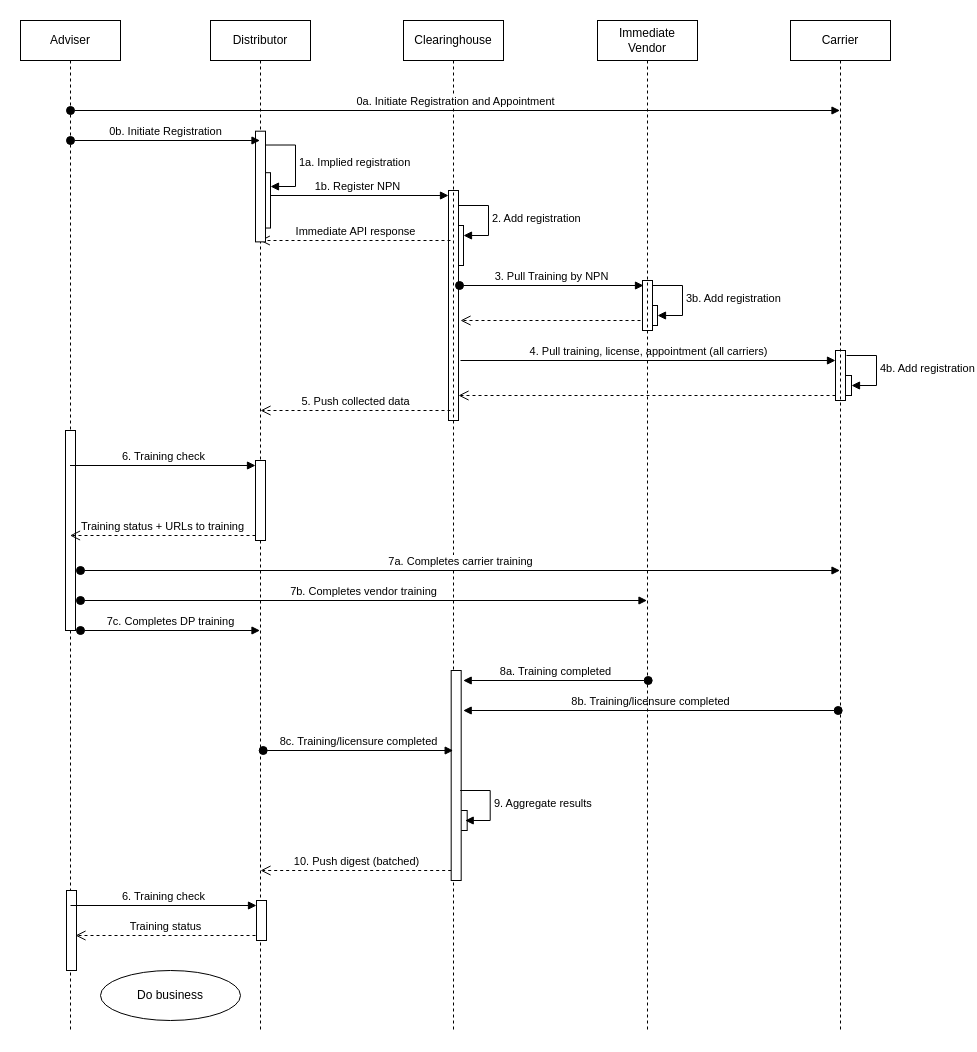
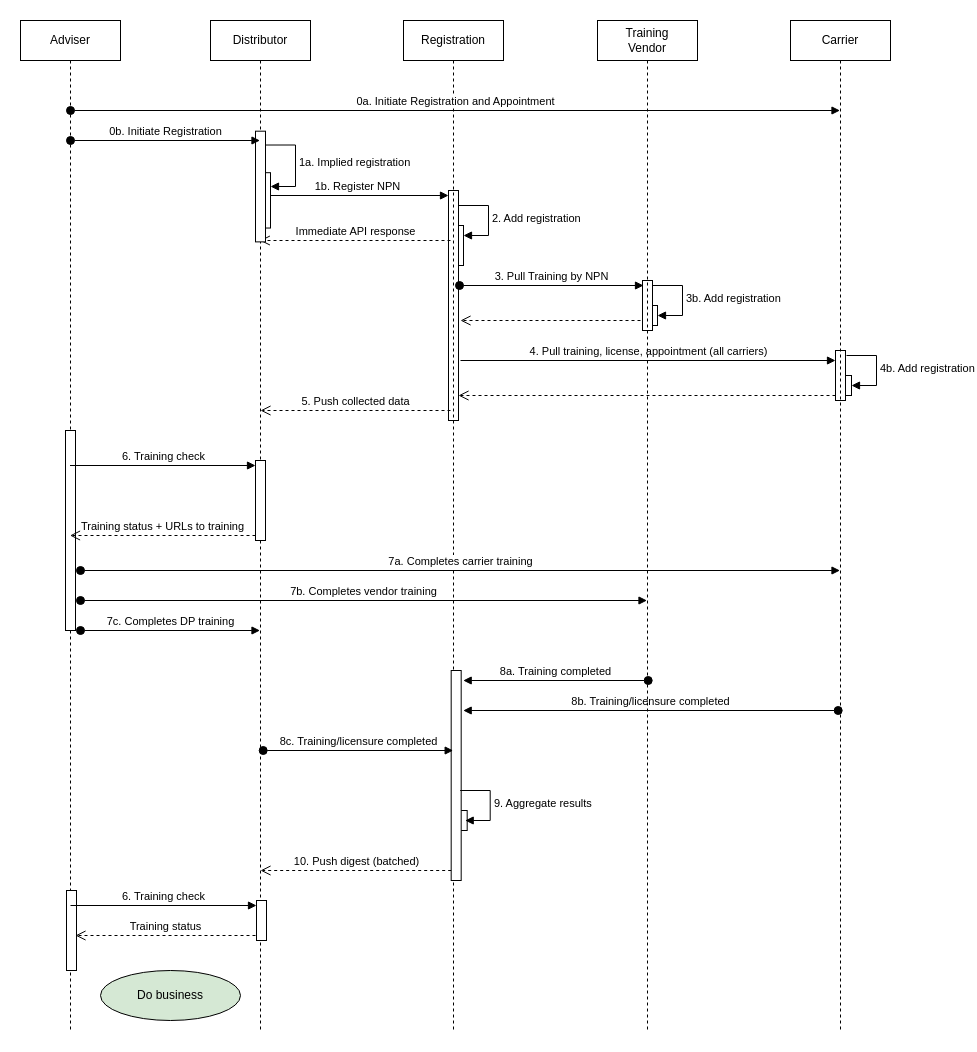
  <mxCell id="0" />
  <mxCell id="1" parent="0" />
  <mxCell id="2" value="" style="html=1;points=[[0,0,0,0,5],[0,1,0,0,-5],[1,0,0,0,5],[1,1,0,0,-5]];perimeter=orthogonalPerimeter;outlineConnect=0;targetShapes=umlLifeline;portConstraint=eastwest;newEdgeStyle={&quot;curved&quot;:0,&quot;rounded&quot;:0};" parent="1" vertex="1"><mxGeometry x="647" y="305" width="10" height="20" as="geometry" /></mxCell>
  <mxCell id="3" value="" style="html=1;points=[[0,0,0,0,5],[0,1,0,0,-5],[1,0,0,0,5],[1,1,0,0,-5]];perimeter=orthogonalPerimeter;outlineConnect=0;targetShapes=umlLifeline;portConstraint=eastwest;newEdgeStyle={&quot;curved&quot;:0,&quot;rounded&quot;:0};" parent="1" vertex="1"><mxGeometry x="453" y="225" width="10" height="40" as="geometry" /></mxCell>
  <mxCell id="4" value="2. Add registration" style="html=1;align=left;spacingLeft=2;endArrow=block;rounded=0;edgeStyle=orthogonalEdgeStyle;curved=0;rounded=0;" parent="1" target="3" edge="1"><mxGeometry relative="1" as="geometry"><mxPoint x="458" y="205" as="sourcePoint" /><Array as="points"><mxPoint x="488" y="235" /></Array></mxGeometry></mxCell>
  <mxCell id="5" value="4b. Add registration" style="html=1;align=left;spacingLeft=2;endArrow=block;rounded=0;edgeStyle=orthogonalEdgeStyle;curved=0;rounded=0;" parent="1" target="6" edge="1"><mxGeometry relative="1" as="geometry"><mxPoint x="846" y="355" as="sourcePoint" /><Array as="points"><mxPoint x="876" y="385" /></Array></mxGeometry></mxCell>
  <mxCell id="6" value="" style="html=1;points=[[0,0,0,0,5],[0,1,0,0,-5],[1,0,0,0,5],[1,1,0,0,-5]];perimeter=orthogonalPerimeter;outlineConnect=0;targetShapes=umlLifeline;portConstraint=eastwest;newEdgeStyle={&quot;curved&quot;:0,&quot;rounded&quot;:0};" parent="1" vertex="1"><mxGeometry x="841" y="375" width="10" height="20" as="geometry" /></mxCell>
  <mxCell id="7" value="" style="html=1;points=[[0,0,0,0,5],[0,1,0,0,-5],[1,0,0,0,5],[1,1,0,0,-5]];perimeter=orthogonalPerimeter;outlineConnect=0;targetShapes=umlLifeline;portConstraint=eastwest;newEdgeStyle={&quot;curved&quot;:0,&quot;rounded&quot;:0};" parent="1" vertex="1"><mxGeometry x="448" y="190" width="10" height="230" as="geometry" /></mxCell>
  <mxCell id="8" value="1b. Register NPN" style="html=1;verticalAlign=bottom;startArrow=oval;endArrow=block;startSize=8;curved=0;rounded=0;entryX=0;entryY=0;entryDx=0;entryDy=5;" parent="1" target="7" edge="1"><mxGeometry relative="1" as="geometry"><mxPoint x="265" y="195" as="sourcePoint" /></mxGeometry></mxCell>
  <mxCell id="9" value="" style="html=1;points=[[0,0,0,0,5],[0,1,0,0,-5],[1,0,0,0,5],[1,1,0,0,-5]];perimeter=orthogonalPerimeter;outlineConnect=0;targetShapes=umlLifeline;portConstraint=eastwest;newEdgeStyle={&quot;curved&quot;:0,&quot;rounded&quot;:0};" parent="1" vertex="1"><mxGeometry x="642" y="280" width="10" height="50" as="geometry" /></mxCell>
  <mxCell id="10" value="3. Pull Training by NPN" style="html=1;verticalAlign=bottom;startArrow=oval;endArrow=block;startSize=8;curved=0;rounded=0;entryX=0;entryY=0;entryDx=0;entryDy=5;" parent="1" edge="1"><mxGeometry relative="1" as="geometry"><mxPoint x="459" y="285" as="sourcePoint" /><mxPoint x="643" y="285" as="targetPoint" /></mxGeometry></mxCell>
  <mxCell id="11" value="" style="html=1;verticalAlign=bottom;endArrow=open;dashed=1;endSize=8;curved=0;rounded=0;" parent="1" edge="1"><mxGeometry relative="1" as="geometry"><mxPoint x="640" y="320" as="sourcePoint" /><mxPoint x="460" y="320" as="targetPoint" /></mxGeometry></mxCell>
  <mxCell id="12" value="" style="html=1;points=[[0,0,0,0,5],[0,1,0,0,-5],[1,0,0,0,5],[1,1,0,0,-5]];perimeter=orthogonalPerimeter;outlineConnect=0;targetShapes=umlLifeline;portConstraint=eastwest;newEdgeStyle={&quot;curved&quot;:0,&quot;rounded&quot;:0};" parent="1" vertex="1"><mxGeometry x="835" y="350" width="10" height="50" as="geometry" /></mxCell>
  <mxCell id="13" value="4. Pull training, license, appointment (all carriers)" style="html=1;verticalAlign=bottom;endArrow=block;curved=0;rounded=0;entryX=0;entryY=0;entryDx=0;entryDy=5;" parent="1" edge="1"><mxGeometry relative="1" as="geometry"><mxPoint x="460" y="360" as="sourcePoint" /><mxPoint x="835" y="360" as="targetPoint" /></mxGeometry></mxCell>
  <mxCell id="14" value="" style="html=1;verticalAlign=bottom;endArrow=open;dashed=1;endSize=8;curved=0;rounded=0;exitX=0;exitY=1;exitDx=0;exitDy=-5;" parent="1" source="12" target="7" edge="1"><mxGeometry relative="1" as="geometry"><mxPoint x="460" y="415" as="targetPoint" /></mxGeometry></mxCell>
  <mxCell id="15" value="Immediate API response" style="html=1;verticalAlign=bottom;endArrow=open;dashed=1;endSize=8;curved=0;rounded=0;" parent="1" edge="1"><mxGeometry relative="1" as="geometry"><mxPoint x="450" y="240" as="sourcePoint" /><mxPoint x="259.324" y="240" as="targetPoint" /></mxGeometry></mxCell>
  <mxCell id="16" value="5. Push collected data" style="html=1;verticalAlign=bottom;endArrow=open;dashed=1;endSize=8;curved=0;rounded=0;" parent="1" edge="1"><mxGeometry relative="1" as="geometry"><mxPoint x="450" y="410" as="sourcePoint" /><mxPoint x="260" y="410" as="targetPoint" /></mxGeometry></mxCell>
  <mxCell id="17" value="3b. Add registration" style="html=1;align=left;spacingLeft=2;endArrow=block;rounded=0;edgeStyle=orthogonalEdgeStyle;curved=0;rounded=0;" parent="1" target="2" edge="1"><mxGeometry relative="1" as="geometry"><mxPoint x="652" y="285" as="sourcePoint" /><Array as="points"><mxPoint x="682" y="315" /></Array></mxGeometry></mxCell>
  <mxCell id="18" value="Distributor" style="shape=umlLifeline;perimeter=lifelinePerimeter;whiteSpace=wrap;html=1;container=1;dropTarget=0;collapsible=0;recursiveResize=0;outlineConnect=0;portConstraint=eastwest;newEdgeStyle={&quot;edgeStyle&quot;:&quot;elbowEdgeStyle&quot;,&quot;elbow&quot;:&quot;vertical&quot;,&quot;curved&quot;:0,&quot;rounded&quot;:0};" parent="1" vertex="1"><mxGeometry x="210" y="20" width="100" height="1010" as="geometry" /></mxCell>
  <mxCell id="19" value="" style="html=1;points=[[0,0,0,0,5],[0,1,0,0,-5],[1,0,0,0,5],[1,1,0,0,-5]];perimeter=orthogonalPerimeter;outlineConnect=0;targetShapes=umlLifeline;portConstraint=eastwest;newEdgeStyle={&quot;curved&quot;:0,&quot;rounded&quot;:0};" parent="18" vertex="1"><mxGeometry x="50" y="152.192" width="10" height="55.342" as="geometry" /></mxCell>
  <mxCell id="20" value="1a. Implied registration" style="html=1;align=left;spacingLeft=2;endArrow=block;rounded=0;edgeStyle=orthogonalEdgeStyle;curved=0;rounded=0;" parent="18" target="19" edge="1"><mxGeometry relative="1" as="geometry"><mxPoint x="55" y="124.521" as="sourcePoint" /><Array as="points"><mxPoint x="85" y="166.027" /></Array></mxGeometry></mxCell>
  <mxCell id="21" value="" style="html=1;points=[[0,0,0,0,5],[0,1,0,0,-5],[1,0,0,0,5],[1,1,0,0,-5]];perimeter=orthogonalPerimeter;outlineConnect=0;targetShapes=umlLifeline;portConstraint=eastwest;newEdgeStyle={&quot;curved&quot;:0,&quot;rounded&quot;:0};" parent="18" vertex="1"><mxGeometry x="45" y="110.685" width="10" height="110.685" as="geometry" /></mxCell>
  <mxCell id="22" value="" style="html=1;points=[[0,0,0,0,5],[0,1,0,0,-5],[1,0,0,0,5],[1,1,0,0,-5]];perimeter=orthogonalPerimeter;outlineConnect=0;targetShapes=umlLifeline;portConstraint=eastwest;newEdgeStyle={&quot;curved&quot;:0,&quot;rounded&quot;:0};" parent="18" vertex="1"><mxGeometry x="45" y="440" width="10" height="80" as="geometry" /></mxCell>
- <mxCell id="23" value="Clearinghouse" style="shape=umlLifeline;perimeter=lifelinePerimeter;whiteSpace=wrap;html=1;container=1;dropTarget=0;collapsible=0;recursiveResize=0;outlineConnect=0;portConstraint=eastwest;newEdgeStyle={&quot;edgeStyle&quot;:&quot;elbowEdgeStyle&quot;,&quot;elbow&quot;:&quot;vertical&quot;,&quot;curved&quot;:0,&quot;rounded&quot;:0};" parent="1" vertex="1"><mxGeometry x="403" y="20" width="100" height="1010" as="geometry" /></mxCell>
+ <mxCell id="23" value="Registration" style="shape=umlLifeline;perimeter=lifelinePerimeter;whiteSpace=wrap;html=1;container=1;dropTarget=0;collapsible=0;recursiveResize=0;outlineConnect=0;portConstraint=eastwest;newEdgeStyle={&quot;edgeStyle&quot;:&quot;elbowEdgeStyle&quot;,&quot;elbow&quot;:&quot;vertical&quot;,&quot;curved&quot;:0,&quot;rounded&quot;:0};" parent="1" vertex="1"><mxGeometry x="403" y="20" width="100" height="1010" as="geometry" /></mxCell>
  <mxCell id="24" value="" style="html=1;points=[[0,0,0,0,5],[0,1,0,0,-5],[1,0,0,0,5],[1,1,0,0,-5]];perimeter=orthogonalPerimeter;outlineConnect=0;targetShapes=umlLifeline;portConstraint=eastwest;newEdgeStyle={&quot;curved&quot;:0,&quot;rounded&quot;:0};" parent="23" vertex="1"><mxGeometry x="53.68" y="790" width="10" height="20" as="geometry" /></mxCell>
  <mxCell id="25" value="" style="html=1;points=[[0,0,0,0,5],[0,1,0,0,-5],[1,0,0,0,5],[1,1,0,0,-5]];perimeter=orthogonalPerimeter;outlineConnect=0;targetShapes=umlLifeline;portConstraint=eastwest;newEdgeStyle={&quot;curved&quot;:0,&quot;rounded&quot;:0};" parent="23" vertex="1"><mxGeometry x="47.68" y="650" width="10" height="210" as="geometry" /></mxCell>
  <mxCell id="26" value="8a. Training completed" style="html=1;verticalAlign=bottom;startArrow=oval;startFill=1;endArrow=block;startSize=8;curved=0;rounded=0;" parent="23" edge="1"><mxGeometry width="60" relative="1" as="geometry"><mxPoint x="244.68" y="660" as="sourcePoint" /><mxPoint x="59.68" y="660" as="targetPoint" /></mxGeometry></mxCell>
  <mxCell id="27" value="8b. Training/licensure completed" style="html=1;verticalAlign=bottom;startArrow=oval;startFill=1;endArrow=block;startSize=8;curved=0;rounded=0;" parent="23" edge="1"><mxGeometry width="60" relative="1" as="geometry"><mxPoint x="434.68" y="690" as="sourcePoint" /><mxPoint x="59.68" y="690" as="targetPoint" /></mxGeometry></mxCell>
  <mxCell id="28" value="8c. Training/licensure completed" style="html=1;verticalAlign=bottom;startArrow=oval;startFill=1;endArrow=block;startSize=8;curved=0;rounded=0;" parent="23" edge="1"><mxGeometry width="60" relative="1" as="geometry"><mxPoint x="-140.32" y="730" as="sourcePoint" /><mxPoint x="49.68" y="730" as="targetPoint" /></mxGeometry></mxCell>
  <mxCell id="29" value="9. Aggregate results" style="html=1;align=left;spacingLeft=2;endArrow=block;rounded=0;edgeStyle=orthogonalEdgeStyle;curved=0;rounded=0;" parent="23" edge="1"><mxGeometry relative="1" as="geometry"><mxPoint x="56.68" y="770" as="sourcePoint" /><Array as="points"><mxPoint x="86.68" y="800" /></Array><mxPoint x="61.68" y="800" as="targetPoint" /></mxGeometry></mxCell>
  <mxCell id="30" value="10. Push digest (batched)" style="html=1;verticalAlign=bottom;endArrow=open;dashed=1;endSize=8;curved=0;rounded=0;" parent="23" edge="1"><mxGeometry relative="1" as="geometry"><mxPoint x="47.68" y="850" as="sourcePoint" /><mxPoint x="-142.996" y="850" as="targetPoint" /></mxGeometry></mxCell>
- <mxCell id="31" value="Immediate&lt;div&gt;Vendor&lt;/div&gt;" style="shape=umlLifeline;perimeter=lifelinePerimeter;whiteSpace=wrap;html=1;container=1;dropTarget=0;collapsible=0;recursiveResize=0;outlineConnect=0;portConstraint=eastwest;newEdgeStyle={&quot;edgeStyle&quot;:&quot;elbowEdgeStyle&quot;,&quot;elbow&quot;:&quot;vertical&quot;,&quot;curved&quot;:0,&quot;rounded&quot;:0};" parent="1" vertex="1"><mxGeometry x="597" y="20" width="100" height="1010" as="geometry" /></mxCell>
+ <mxCell id="31" value="Training&lt;div&gt;Vendor&lt;/div&gt;" style="shape=umlLifeline;perimeter=lifelinePerimeter;whiteSpace=wrap;html=1;container=1;dropTarget=0;collapsible=0;recursiveResize=0;outlineConnect=0;portConstraint=eastwest;newEdgeStyle={&quot;edgeStyle&quot;:&quot;elbowEdgeStyle&quot;,&quot;elbow&quot;:&quot;vertical&quot;,&quot;curved&quot;:0,&quot;rounded&quot;:0};" parent="1" vertex="1"><mxGeometry x="597" y="20" width="100" height="1010" as="geometry" /></mxCell>
  <mxCell id="32" value="Carrier" style="shape=umlLifeline;perimeter=lifelinePerimeter;whiteSpace=wrap;html=1;container=1;dropTarget=0;collapsible=0;recursiveResize=0;outlineConnect=0;portConstraint=eastwest;newEdgeStyle={&quot;edgeStyle&quot;:&quot;elbowEdgeStyle&quot;,&quot;elbow&quot;:&quot;vertical&quot;,&quot;curved&quot;:0,&quot;rounded&quot;:0};" parent="1" vertex="1"><mxGeometry x="790" y="20" width="100" height="1010" as="geometry" /></mxCell>
  <mxCell id="33" value="Adviser" style="shape=umlLifeline;perimeter=lifelinePerimeter;whiteSpace=wrap;html=1;container=1;dropTarget=0;collapsible=0;recursiveResize=0;outlineConnect=0;portConstraint=eastwest;newEdgeStyle={&quot;edgeStyle&quot;:&quot;elbowEdgeStyle&quot;,&quot;elbow&quot;:&quot;vertical&quot;,&quot;curved&quot;:0,&quot;rounded&quot;:0};" parent="1" vertex="1"><mxGeometry x="20" y="20" width="100" height="1010" as="geometry" /></mxCell>
  <mxCell id="34" value="" style="html=1;points=[[0,0,0,0,5],[0,1,0,0,-5],[1,0,0,0,5],[1,1,0,0,-5]];perimeter=orthogonalPerimeter;outlineConnect=0;targetShapes=umlLifeline;portConstraint=eastwest;newEdgeStyle={&quot;curved&quot;:0,&quot;rounded&quot;:0};" parent="33" vertex="1"><mxGeometry x="45" y="410" width="10" height="200" as="geometry" /></mxCell>
  <mxCell id="35" value="" style="html=1;points=[[0,0,0,0,5],[0,1,0,0,-5],[1,0,0,0,5],[1,1,0,0,-5]];perimeter=orthogonalPerimeter;outlineConnect=0;targetShapes=umlLifeline;portConstraint=eastwest;newEdgeStyle={&quot;curved&quot;:0,&quot;rounded&quot;:0};" parent="33" vertex="1"><mxGeometry x="46" y="870" width="10" height="80" as="geometry" /></mxCell>
  <mxCell id="36" value="0b. Initiate Registration" style="html=1;verticalAlign=bottom;startArrow=oval;startFill=1;endArrow=block;startSize=8;curved=0;rounded=0;" parent="1" target="18" edge="1"><mxGeometry width="60" relative="1" as="geometry"><mxPoint y="140" as="sourcePoint" x="70" /><mxPoint x="130" y="140" as="targetPoint" /></mxGeometry></mxCell>
  <mxCell id="37" value="0a. Initiate Registration and Appointment" style="html=1;verticalAlign=bottom;startArrow=oval;startFill=1;endArrow=block;startSize=8;curved=0;rounded=0;" parent="1" target="32" edge="1"><mxGeometry width="60" relative="1" as="geometry"><mxPoint y="110" as="sourcePoint" x="70" /><mxPoint x="260" y="110" as="targetPoint" /></mxGeometry></mxCell>
  <mxCell id="38" value="6. Training check" style="html=1;verticalAlign=bottom;endArrow=block;curved=0;rounded=0;entryX=0;entryY=0;entryDx=0;entryDy=5;" parent="1" source="33" target="22" edge="1"><mxGeometry relative="1" as="geometry"><mxPoint x="180" y="465" as="sourcePoint" /></mxGeometry></mxCell>
  <mxCell id="39" value="Training status + URLs to training" style="html=1;verticalAlign=bottom;endArrow=open;dashed=1;endSize=8;curved=0;rounded=0;exitX=0;exitY=1;exitDx=0;exitDy=-5;" parent="1" source="22" target="33" edge="1"><mxGeometry relative="1" as="geometry"><mxPoint x="180" y="535" as="targetPoint" /></mxGeometry></mxCell>
  <mxCell id="40" value="7a. Completes carrier training" style="html=1;verticalAlign=bottom;startArrow=oval;startFill=1;endArrow=block;startSize=8;curved=0;rounded=0;" parent="1" target="32" edge="1"><mxGeometry width="60" relative="1" as="geometry"><mxPoint x="80" y="570" as="sourcePoint" /><mxPoint x="140" y="570" as="targetPoint" /></mxGeometry></mxCell>
  <mxCell id="41" value="7b. Completes vendor training" style="html=1;verticalAlign=bottom;startArrow=oval;startFill=1;endArrow=block;startSize=8;curved=0;rounded=0;" parent="1" target="31" edge="1"><mxGeometry width="60" relative="1" as="geometry"><mxPoint x="80" y="600" as="sourcePoint" /><mxPoint x="140" y="600" as="targetPoint" /></mxGeometry></mxCell>
  <mxCell id="42" value="7c. Completes DP training" style="html=1;verticalAlign=bottom;startArrow=oval;startFill=1;endArrow=block;startSize=8;curved=0;rounded=0;" parent="1" target="18" edge="1"><mxGeometry width="60" relative="1" as="geometry"><mxPoint x="80" y="630" as="sourcePoint" /><mxPoint x="140" y="630" as="targetPoint" /></mxGeometry></mxCell>
  <mxCell id="43" value="" style="html=1;points=[[0,0,0,0,5],[0,1,0,0,-5],[1,0,0,0,5],[1,1,0,0,-5]];perimeter=orthogonalPerimeter;outlineConnect=0;targetShapes=umlLifeline;portConstraint=eastwest;newEdgeStyle={&quot;curved&quot;:0,&quot;rounded&quot;:0};" parent="1" vertex="1"><mxGeometry x="256" y="900" width="10" height="40" as="geometry" /></mxCell>
  <mxCell id="44" value="6. Training check" style="html=1;verticalAlign=bottom;endArrow=block;curved=0;rounded=0;entryX=0;entryY=0;entryDx=0;entryDy=5;" parent="1" target="43" edge="1"><mxGeometry relative="1" as="geometry"><mxPoint y="905" as="sourcePoint" x="70" /></mxGeometry></mxCell>
  <mxCell id="45" value="Training status" style="html=1;verticalAlign=bottom;endArrow=open;dashed=1;endSize=8;curved=0;rounded=0;exitX=0;exitY=1;exitDx=0;exitDy=-5;" parent="1" edge="1"><mxGeometry relative="1" as="geometry"><mxPoint x="75" y="935" as="targetPoint" /><mxPoint x="255" y="935" as="sourcePoint" /></mxGeometry></mxCell>
- <mxCell id="46" value="Do business" style="ellipse;whiteSpace=wrap;html=1;" parent="1" vertex="1"><mxGeometry x="100" y="970" width="140" height="50" as="geometry" /></mxCell>
+ <mxCell id="46" value="Do business" style="ellipse;whiteSpace=wrap;html=1;fillColor=#d5e8d4;" parent="1" vertex="1"><mxGeometry x="100" y="970" width="140" height="50" as="geometry" /></mxCell>
